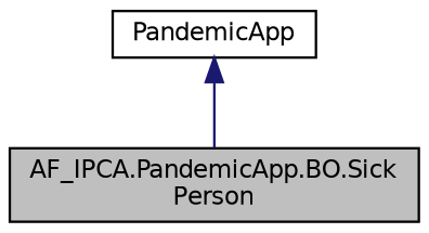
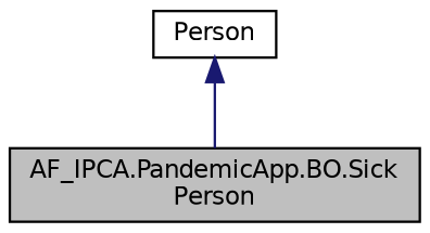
  digraph {
    node [color=black fontname=Helvetica fontsize=10 shape=record style=filled]
    n1 [fillcolor=grey75 fontcolor=black height=0.2 label="AF_IPCA.PandemicApp.BO.Sick\lPerson" width=0.4]
-   n2 [fillcolor=white height=0.2 label=PandemicApp width=0.4]
+   n2 [fillcolor=white height=0.2 label=Person width=0.4]
    n2 -> n1 [color=midnightblue dir=back fontname=Helvetica fontsize=10 labelfontname=Helvetica labelfontsize=10 style=solid]
  }
